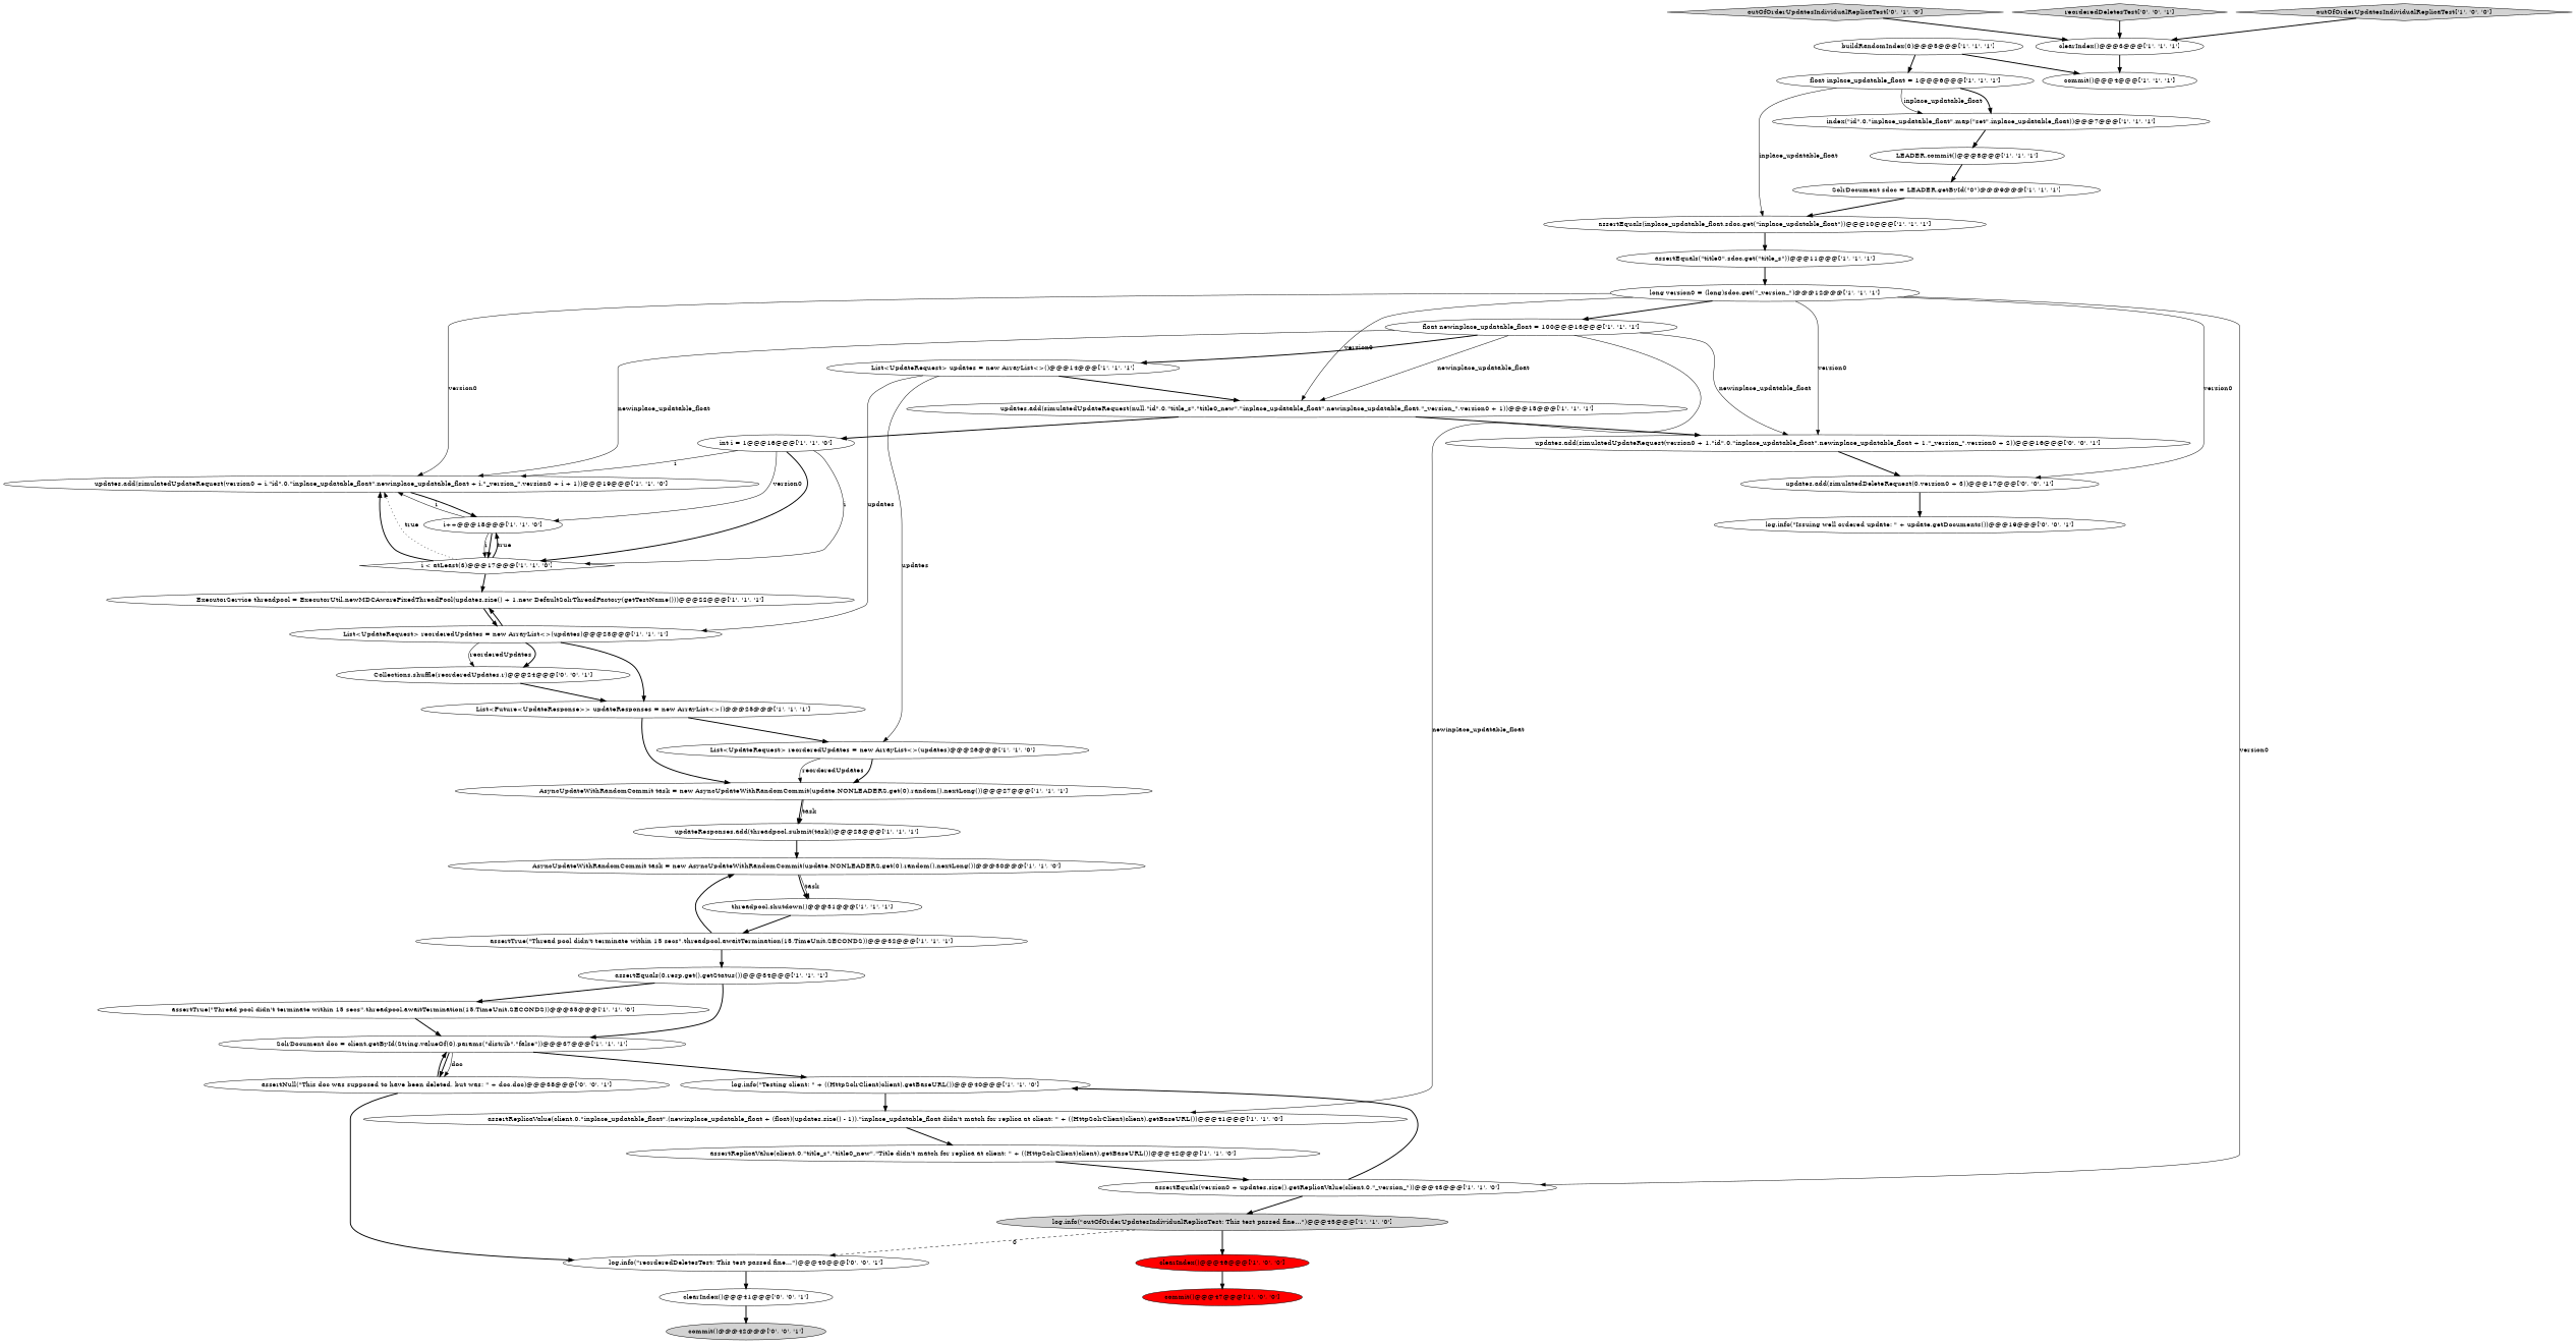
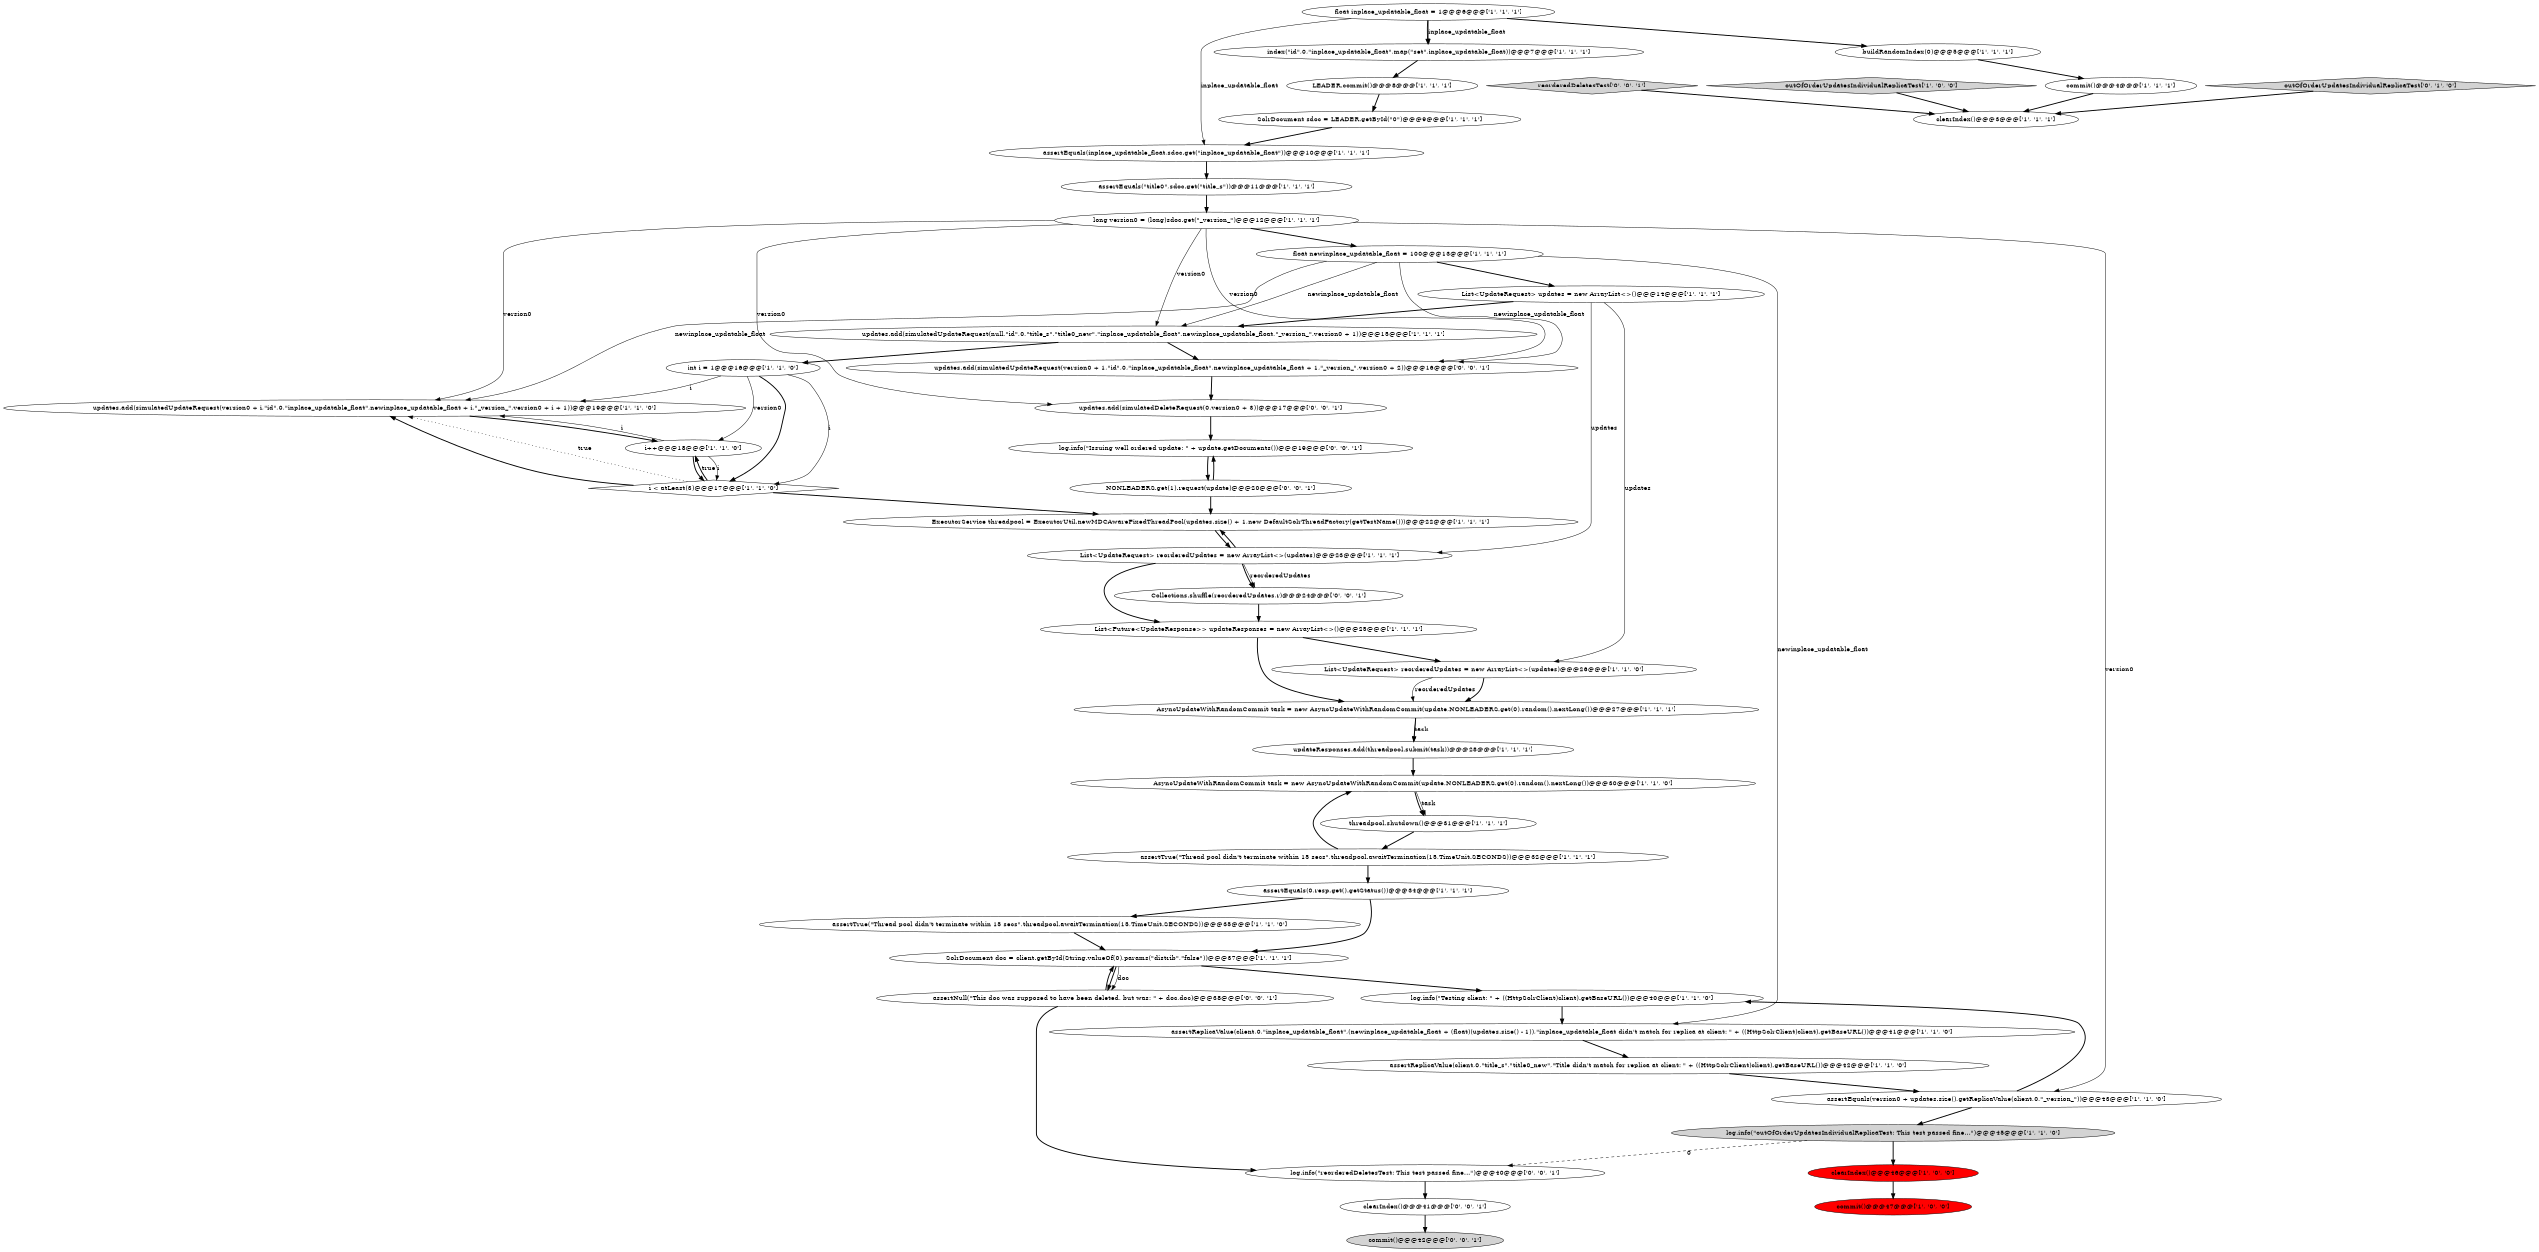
  digraph {
    node [fillcolor=white shape=ellipse style=filled]
    edge [style=bold]
    n1 [label="int i = 1@@@16@@@['1', '1', '0']"]
    n2 [label="updates.add(simulatedUpdateRequest(version0 + i,\"id\",0,\"inplace_updatable_float\",newinplace_updatable_float + i,\"_version_\",version0 + i + 1))@@@19@@@['1', '1', '0']"]
    n3 [label="i < atLeast(3)@@@17@@@['1', '1', '0']" shape=diamond]
    n4 [label="i++@@@18@@@['1', '1', '0']"]
    n5 [label="ExecutorService threadpool = ExecutorUtil.newMDCAwareFixedThreadPool(updates.size() + 1,new DefaultSolrThreadFactory(getTestName()))@@@22@@@['1', '1', '1']"]
    n6 [fillcolor=red label="clearIndex()@@@46@@@['1', '0', '0']"]
    n7 [fillcolor=red label="commit()@@@47@@@['1', '0', '0']"]
+   n8 [label="NONLEADERS.get(1).request(update)@@@20@@@['0', '0', '1']"]
    n9 [label="log.info(\"Issuing well ordered update: \" + update.getDocuments())@@@19@@@['0', '0', '1']"]
    n10 [label="List<UpdateRequest> reorderedUpdates = new ArrayList<>(updates)@@@23@@@['1', '1', '1']"]
    n11 [label="Collections.shuffle(reorderedUpdates,r)@@@24@@@['0', '0', '1']"]
    n12 [label="List<Future<UpdateResponse>> updateResponses = new ArrayList<>()@@@25@@@['1', '1', '1']"]
    n13 [label="AsyncUpdateWithRandomCommit task = new AsyncUpdateWithRandomCommit(update,NONLEADERS.get(0),random().nextLong())@@@27@@@['1', '1', '1']"]
    n14 [label="List<UpdateRequest> reorderedUpdates = new ArrayList<>(updates)@@@26@@@['1', '1', '0']"]
    n15 [label="float newinplace_updatable_float = 100@@@13@@@['1', '1', '1']"]
    n16 [label="updates.add(simulatedUpdateRequest(version0 + 1,\"id\",0,\"inplace_updatable_float\",newinplace_updatable_float + 1,\"_version_\",version0 + 2))@@@16@@@['0', '0', '1']"]
    n17 [label="updates.add(simulatedUpdateRequest(null,\"id\",0,\"title_s\",\"title0_new\",\"inplace_updatable_float\",newinplace_updatable_float,\"_version_\",version0 + 1))@@@15@@@['1', '1', '1']"]
    n18 [label="assertReplicaValue(client,0,\"inplace_updatable_float\",(newinplace_updatable_float + (float)(updates.size() - 1)),\"inplace_updatable_float didn't match for replica at client: \" + ((HttpSolrClient)client).getBaseURL())@@@41@@@['1', '1', '0']"]
    n19 [label="List<UpdateRequest> updates = new ArrayList<>()@@@14@@@['1', '1', '1']"]
    n20 [label="updates.add(simulatedDeleteRequest(0,version0 + 3))@@@17@@@['0', '0', '1']"]
    n21 [label="assertReplicaValue(client,0,\"title_s\",\"title0_new\",\"Title didn't match for replica at client: \" + ((HttpSolrClient)client).getBaseURL())@@@42@@@['1', '1', '0']"]
    n22 [label="updateResponses.add(threadpool.submit(task))@@@28@@@['1', '1', '1']"]
    n23 [label="AsyncUpdateWithRandomCommit task = new AsyncUpdateWithRandomCommit(update,NONLEADERS.get(0),random().nextLong())@@@30@@@['1', '1', '0']"]
    n24 [label="threadpool.shutdown()@@@31@@@['1', '1', '1']"]
    n25 [label="assertEquals(inplace_updatable_float,sdoc.get(\"inplace_updatable_float\"))@@@10@@@['1', '1', '1']"]
    n26 [label="assertEquals(\"title0\",sdoc.get(\"title_s\"))@@@11@@@['1', '1', '1']"]
    n27 [label="long version0 = (long)sdoc.get(\"_version_\")@@@12@@@['1', '1', '1']"]
    n28 [label="commit()@@@4@@@['1', '1', '1']"]
    n29 [label="buildRandomIndex(0)@@@5@@@['1', '1', '1']"]
    n30 [label="float inplace_updatable_float = 1@@@6@@@['1', '1', '1']"]
    n31 [label="assertEquals(version0 + updates.size(),getReplicaValue(client,0,\"_version_\"))@@@43@@@['1', '1', '0']"]
    n32 [fillcolor=lightgray label="log.info(\"outOfOrderUpdatesIndividualReplicaTest: This test passed fine...\")@@@45@@@['1', '1', '0']"]
    n33 [label="log.info(\"Testing client: \" + ((HttpSolrClient)client).getBaseURL())@@@40@@@['1', '1', '0']"]
    n34 [label="log.info(\"reorderedDeletesTest: This test passed fine...\")@@@40@@@['0', '0', '1']"]
    n35 [label="clearIndex()@@@41@@@['0', '0', '1']"]
    n36 [fillcolor=lightgray label="commit()@@@42@@@['0', '0', '1']"]
    n37 [label="SolrDocument doc = client.getById(String.valueOf(0),params(\"distrib\",\"false\"))@@@37@@@['1', '1', '1']"]
    n38 [label="assertNull(\"This doc was supposed to have been deleted, but was: \" + doc,doc)@@@38@@@['0', '0', '1']"]
    n39 [label="assertTrue(\"Thread pool didn't terminate within 15 secs\",threadpool.awaitTermination(15,TimeUnit.SECONDS))@@@32@@@['1', '1', '1']"]
    n40 [label="assertEquals(0,resp.get().getStatus())@@@34@@@['1', '1', '1']"]
    n41 [label="assertTrue(\"Thread pool didn't terminate within 15 secs\",threadpool.awaitTermination(15,TimeUnit.SECONDS))@@@35@@@['1', '1', '0']"]
    n42 [label="index(\"id\",0,\"inplace_updatable_float\",map(\"set\",inplace_updatable_float))@@@7@@@['1', '1', '1']"]
    n43 [label="LEADER.commit()@@@8@@@['1', '1', '1']"]
    n44 [label="SolrDocument sdoc = LEADER.getById(\"0\")@@@9@@@['1', '1', '1']"]
    n45 [label="clearIndex()@@@3@@@['1', '1', '1']"]
    n46 [fillcolor=lightgray label="outOfOrderUpdatesIndividualReplicaTest['0', '1', '0']" shape=diamond]
    n47 [fillcolor=lightgray label="reorderedDeletesTest['0', '0', '1']" shape=diamond]
    n48 [fillcolor=lightgray label="outOfOrderUpdatesIndividualReplicaTest['1', '0', '0']" shape=diamond]
    n1 -> n2 [label=i style=solid]
    n1 -> n3 [label=i style=solid]
    n1 -> n3
    n1 -> n4 [label=version0 style=solid]
    n2 -> n4
    n3 -> n2
    n3 -> n2 [label=true style=dotted]
    n3 -> n4 [label=true]
    n3 -> n5
    n4 -> n2 [label=i style=solid]
    n4 -> n3
    n4 -> n3 [label=i style=solid]
    n5 -> n10
    n6 -> n7
+   n8 -> n5
+   n8 -> n9
+   n9 -> n8
    n10 -> n5
    n10 -> n11
    n10 -> n11 [label=reorderedUpdates style=solid]
    n10 -> n12
    n11 -> n12
    n12 -> n13
    n12 -> n14
    n13 -> n22 [label=task style=solid]
    n13 -> n22
    n14 -> n13
    n14 -> n13 [label=reorderedUpdates style=solid]
    n15 -> n2 [label=newinplace_updatable_float style=solid]
    n15 -> n16 [label=newinplace_updatable_float style=solid]
    n15 -> n17 [label=newinplace_updatable_float style=solid]
    n15 -> n18 [label=newinplace_updatable_float style=solid]
    n15 -> n19
    n16 -> n20
    n17 -> n1
    n17 -> n16
    n18 -> n21
    n19 -> n10 [label=updates style=solid]
    n19 -> n14 [label=updates style=solid]
    n19 -> n17
    n20 -> n9
    n21 -> n31
    n22 -> n23
    n23 -> n24
    n23 -> n24 [label=task style=solid]
    n24 -> n39
    n25 -> n26
    n26 -> n27
    n27 -> n2 [label=version0 style=solid]
    n27 -> n15
    n27 -> n16 [label=version0 style=solid]
    n27 -> n17 [label=version0 style=solid]
    n27 -> n20 [label=version0 style=solid]
    n27 -> n31 [label=version0 style=solid]
    n29 -> n28
-   n29 -> n30
+   n30 -> n29
    n30 -> n25 [label=inplace_updatable_float style=solid]
    n30 -> n42
    n30 -> n42 [label=inplace_updatable_float style=solid]
    n31 -> n32
    n31 -> n33
    n32 -> n6
    n32 -> n34 [label=0 style=dashed]
    n33 -> n18
    n34 -> n35
    n35 -> n36
    n37 -> n33
    n37 -> n38
    n37 -> n38 [label=doc style=solid]
    n38 -> n34
    n38 -> n37
    n39 -> n23
    n39 -> n40
    n40 -> n37
    n40 -> n41
    n41 -> n37
    n42 -> n43
    n43 -> n44
    n44 -> n25
-   n45 -> n28
+   n28 -> n45
    n46 -> n45
    n47 -> n45
    n48 -> n45
  }
